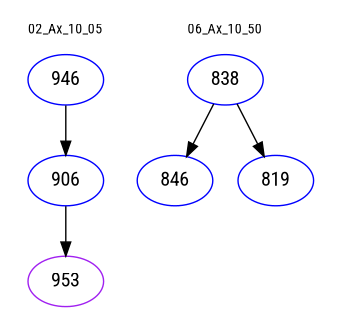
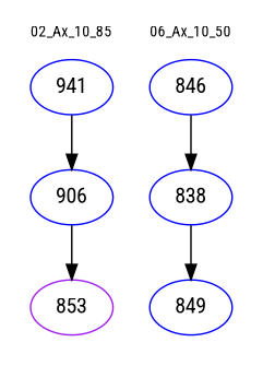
  digraph {
    fontname="Roboto Condensed"
    node [color=blue fontname="Roboto Condensed"]
    edge [color=black fontname="Roboto Condensed"]
-   n1 [label=946]
+   n1 [label=941]
    n2 [label=906]
-   n3 [color=purple label=953]
+   n3 [color=purple label=853]
    n4 [label=846]
    n5 [label=838]
-   n6 [label=819]
+   n6 [label=849]
    subgraph cluster_1 {
      color=white
      fontsize=10
-     label="02_Ax_10_05"
+     label="02_Ax_10_85"
      n1
      n2
      n3
    }
    subgraph cluster_2 {
      color=white
      fontsize=10
      label="06_Ax_10_50"
      n4
      n5
      n6
    }
    n1 -> n2
    n2 -> n3
-   n5 -> n4
+   n4 -> n5
    n5 -> n6
  }
